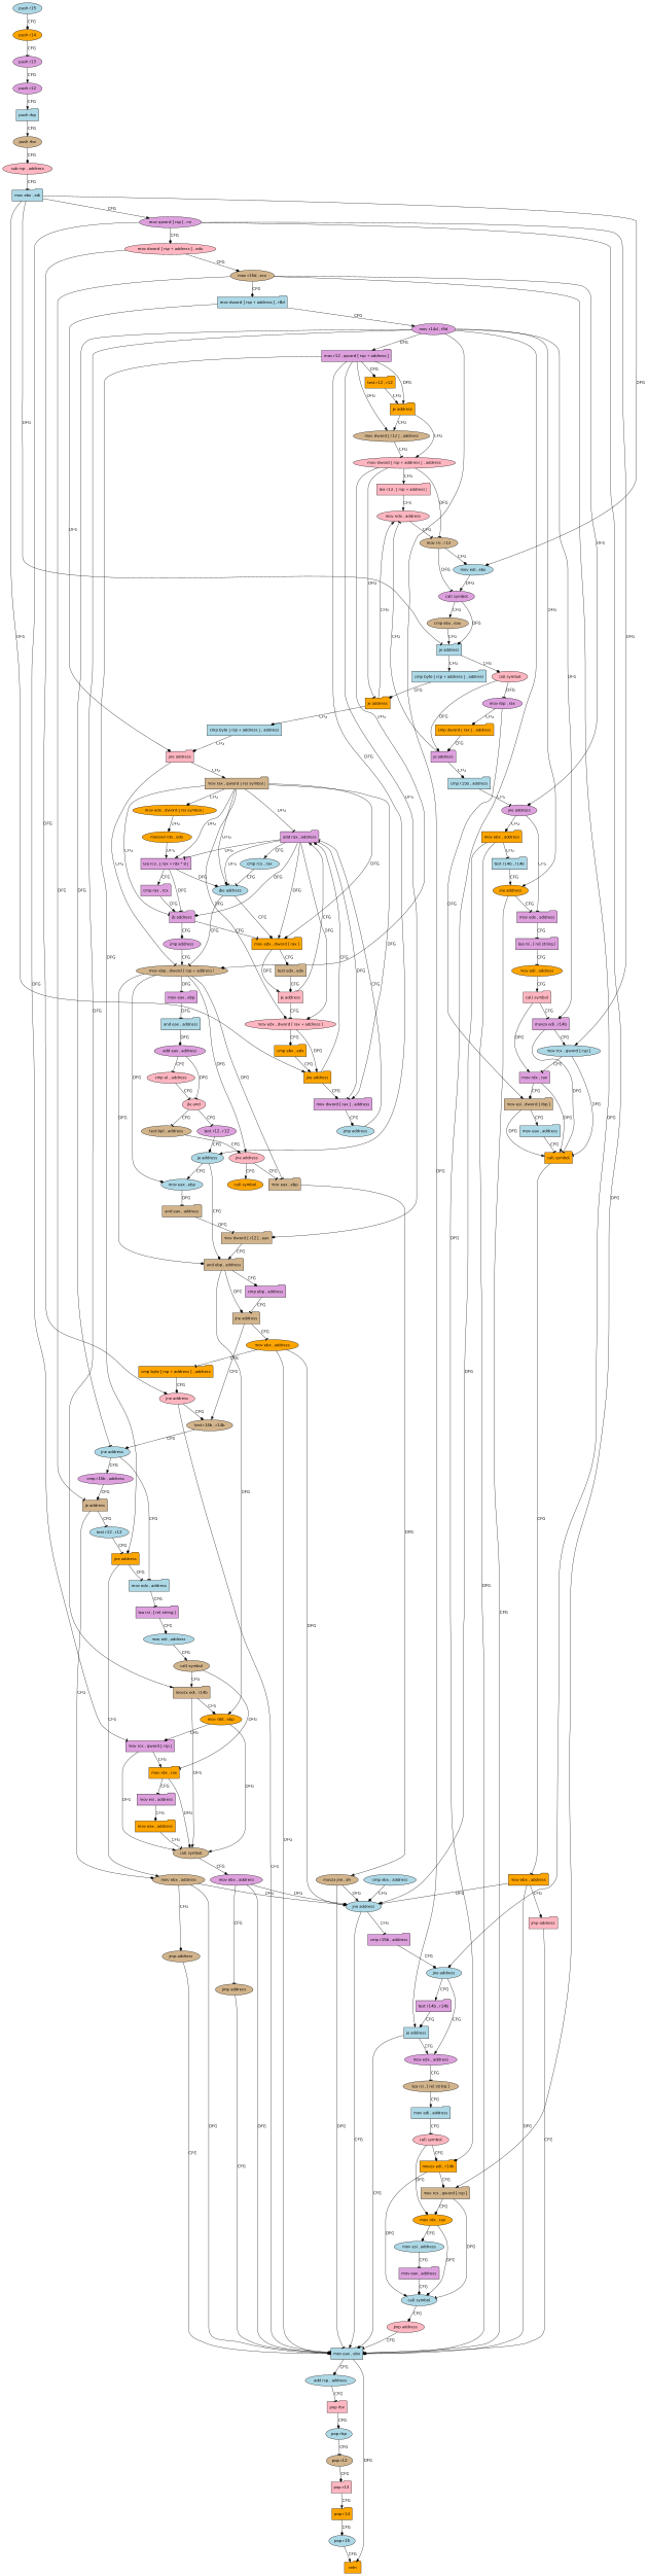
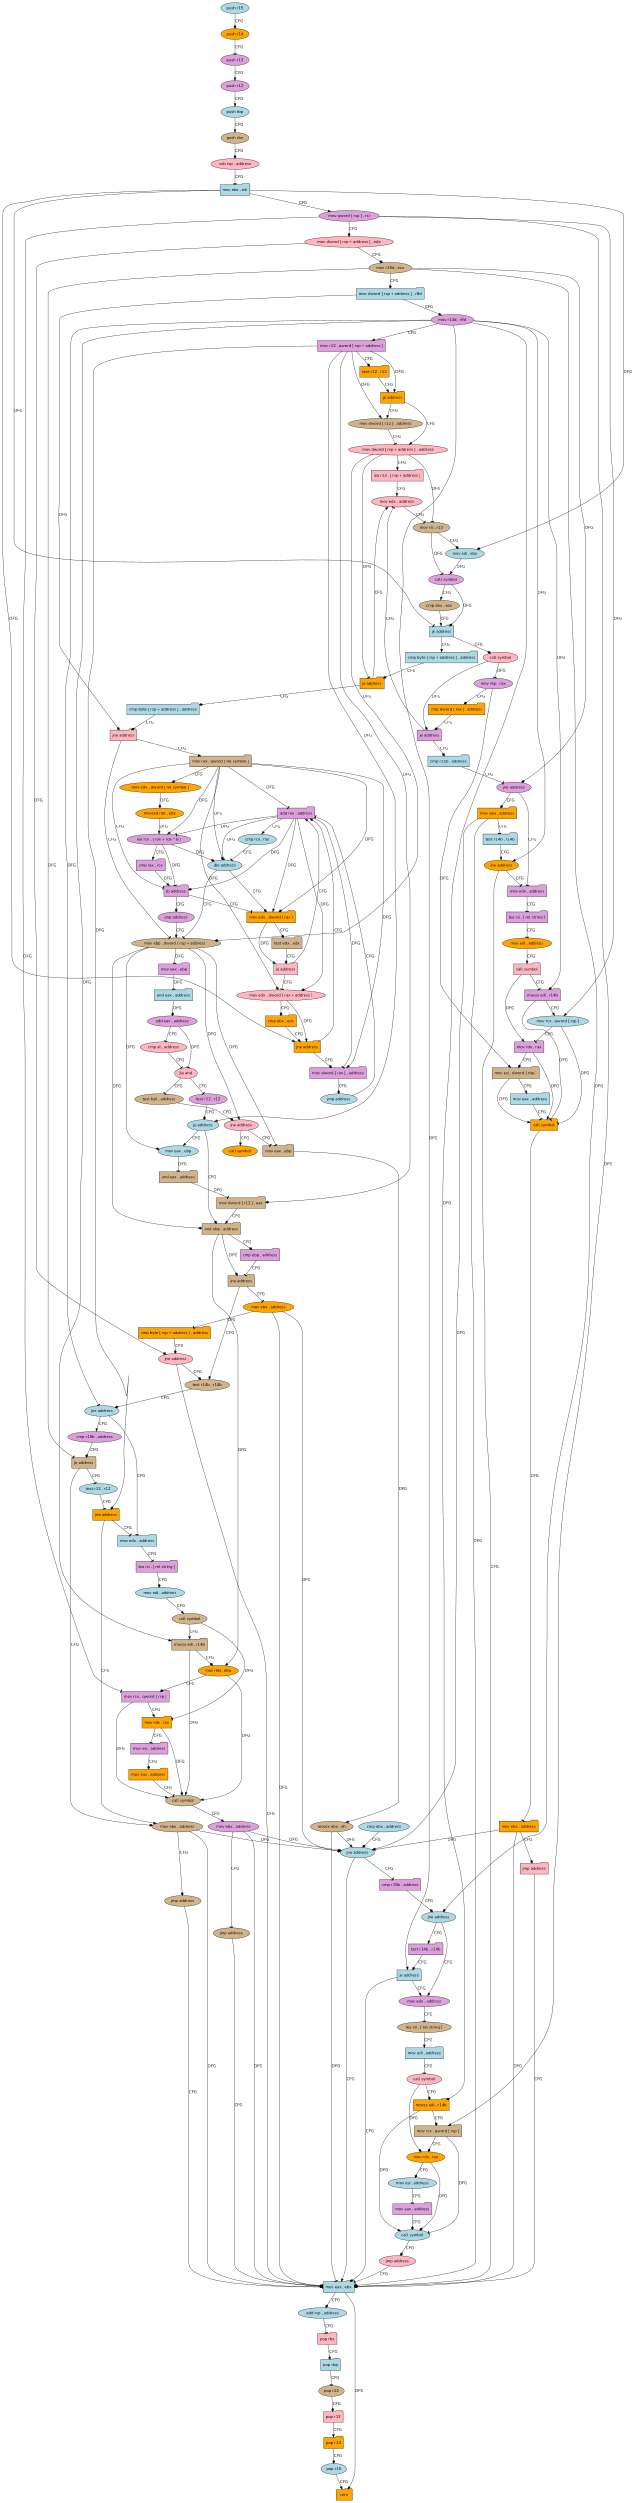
  digraph {
    fontname=Nunito
    node [fillcolor=lightblue fontname=Nunito shape=ellipse style=filled]
    edge [arrowhead=diamond fontname=Nunito]
    n1 [label="push r15"]
    n2 [fillcolor=orange label="push r14"]
    n3 [fillcolor=plum label="push r13"]
    n4 [fillcolor=plum label="push r12"]
-   n5 [label="push rbp" shape=folder]
+   n5 [label="push rbp"]
    n6 [fillcolor=tan label="push rbx"]
    n7 [fillcolor=lightpink label="sub rsp , address"]
    n8 [label="mov ebx , edi" shape=folder]
    n9 [fillcolor=plum label="mov qword [ rsp ] , rsi"]
    n10 [label="mov edi , ebx"]
    n11 [label="je address" shape=folder]
    n12 [fillcolor=orange label="jne address" shape=folder]
    n13 [fillcolor=lightpink label="mov dword [ rsp + address ] , edx"]
    n14 [label="mov rcx , qword [ rsp ]"]
    n15 [fillcolor=tan label="mov rcx , qword [ rsp ]" shape=folder]
    n16 [fillcolor=plum label="mov rcx , qword [ rsp ]" shape=folder]
    n17 [fillcolor=plum label="call symbol"]
    n18 [label="cmp byte [ rsp + address ] , address" shape=folder]
    n19 [fillcolor=lightpink label="call symbol"]
    n20 [fillcolor=plum label="add rax , address" shape=folder]
    n21 [fillcolor=plum label="mov dword [ rax ] , address" shape=folder]
    n22 [fillcolor=tan label="mov r15d , ecx"]
    n23 [fillcolor=lightpink label="jne address"]
    n24 [fillcolor=plum label="mov rdx , rax" shape=folder]
    n25 [fillcolor=orange label="call symbol" shape=folder]
    n26 [fillcolor=orange label="mov rdx , rax"]
    n27 [label="call symbol"]
    n28 [fillcolor=orange label="mov rdx , rax" shape=folder]
    n29 [fillcolor=tan label="call symbol"]
    n30 [label="mov dword [ rsp + address ] , r8d" shape=folder]
    n31 [fillcolor=plum label="jne address"]
    n32 [label="jne address"]
    n33 [fillcolor=tan label="je address" shape=folder]
    n34 [label="mov eax , ebx" shape=folder]
    n35 [fillcolor=tan label="test r14b , r14b"]
    n36 [fillcolor=plum label="mov r14d , r9d"]
    n37 [fillcolor=lightpink label="jne address" shape=folder]
    n38 [fillcolor=plum label="mov edx , address" shape=folder]
    n39 [fillcolor=orange label="mov ebx , address" shape=folder]
    n40 [fillcolor=plum label="mov edx , address"]
    n41 [fillcolor=plum label="test r14b , r14b" shape=folder]
    n42 [fillcolor=tan label="mov ebx , address"]
    n43 [label="test r12 , r12"]
    n44 [fillcolor=plum label="mov r12 , qword [ rsp + address ]" shape=folder]
    n45 [fillcolor=plum label="movzx edi , r14b" shape=folder]
    n46 [fillcolor=orange label="jne address"]
    n47 [label="jne address"]
    n48 [fillcolor=orange label="movzx edi , r14b" shape=folder]
    n49 [label="je address" shape=folder]
    n50 [fillcolor=tan label="movzx edi , r14b" shape=folder]
    n51 [fillcolor=tan label="mov ebp , dword [ rsp + address ]"]
    n52 [fillcolor=tan label="mov rax , qword [ rel symbol ]" shape=folder]
    n53 [fillcolor=orange label="test r12 , r12" shape=folder]
    n54 [fillcolor=orange label="je address" shape=folder]
    n55 [fillcolor=tan label="mov dword [ r12 ] , address"]
    n56 [label="je address"]
    n57 [fillcolor=tan label="mov dword [ r12 ] , eax" shape=folder]
    n58 [fillcolor=orange label="jne address" shape=folder]
    n59 [label="mov edx , address" shape=folder]
    n60 [fillcolor=plum label="cmp r15b , address"]
    n61 [fillcolor=orange label="mov r8d , ebp"]
    n62 [fillcolor=lightpink label="mov dword [ rsp + address ] , address"]
    n63 [fillcolor=tan label="and ebp , address" shape=folder]
    n64 [label="mov eax , ebp"]
    n65 [fillcolor=lightpink label="lea r13 , [ rsp + address ]" shape=folder]
    n66 [fillcolor=orange label="je address" shape=folder]
    n67 [fillcolor=tan label="mov rsi , r13"]
    n68 [fillcolor=lightpink label="mov edx , address"]
    n69 [label="cmp byte [ rsp + address ] , address" shape=folder]
    n70 [fillcolor=plum label="mov eax , ebp" shape=folder]
    n71 [fillcolor=lightpink label="jne address"]
    n72 [fillcolor=tan label="mov eax , ebp" shape=folder]
    n73 [fillcolor=plum label="mov rbp , rax"]
    n74 [fillcolor=plum label="je address" shape=folder]
    n75 [fillcolor=orange label="cmp dword [ rax ] , address" shape=folder]
    n76 [fillcolor=tan label="mov esi , dword [ rbp ]" shape=folder]
    n77 [label="cmp r15b , address" shape=folder]
    n78 [label="mov eax , address" shape=folder]
    n79 [fillcolor=tan label="cmp ebx , eax"]
    n80 [fillcolor=orange label="mov edx , dword [ rel symbol ]"]
-   n81 [fillcolor=plum label="lea rcx , [ rax + rdx * 8 ]" shape=folder]
+   n81 [fillcolor=plum label="lea rcx , [ rax + rdx * 8 ]"]
    n82 [fillcolor=plum label="jb address" shape=folder]
    n83 [fillcolor=orange label="mov edx , dword [ rax ]" shape=folder]
    n84 [fillcolor=lightpink label="mov edx , dword [ rax + address ]"]
    n85 [label="jbe address"]
    n86 [fillcolor=orange label="movsxd rdx , edx"]
    n87 [fillcolor=plum label="cmp rax , rcx" shape=folder]
    n88 [fillcolor=plum label="jmp address"]
    n89 [fillcolor=tan label="test edx , edx" shape=folder]
    n90 [fillcolor=lightpink label="je address" shape=folder]
    n91 [label="cmp rcx , rax"]
    n92 [fillcolor=orange label="cmp ebx , edx" shape=folder]
    n93 [label="jmp address"]
    n94 [label="and eax , address" shape=folder]
    n95 [fillcolor=orange label="call symbol"]
-   n96 [fillcolor=tan label="movzx jne , ah"]
+   n96 [fillcolor=tan label="movzx ebx , ah"]
    n97 [fillcolor=plum label="cmp ebp , address" shape=folder]
    n98 [fillcolor=tan label="jne address" shape=folder]
    n99 [fillcolor=tan label="and eax , address" shape=folder]
    n100 [fillcolor=plum label="lea rsi , [ rel string ]" shape=folder]
    n101 [label="test r14b , r14b" shape=folder]
    n102 [label="jne address"]
    n103 [fillcolor=orange label="mov edi , address"]
    n104 [label="add rsp , address"]
    n105 [fillcolor=orange label=retn shape=folder]
    n106 [fillcolor=plum label="cmp r15b , address" shape=folder]
    n107 [fillcolor=plum label="add eax , address"]
    n108 [fillcolor=lightpink label="cmp al , address"]
    n109 [fillcolor=lightpink label="jle and"]
    n110 [fillcolor=tan label="test bpl , address"]
    n111 [fillcolor=plum label="test r12 , r12"]
    n112 [fillcolor=lightpink label="call symbol" shape=folder]
    n113 [fillcolor=orange label="mov ebx , address" shape=folder]
    n114 [fillcolor=lightpink label="jmp address" shape=folder]
    n115 [fillcolor=lightpink label="pop rbx" shape=folder]
    n116 [fillcolor=orange label="mov ebx , address"]
-   n117 [label="pop rbp"]
+   n117 [label="pop rbp" shape=folder]
    n118 [fillcolor=tan label="pop r12"]
    n119 [fillcolor=lightpink label="pop r13" shape=folder]
    n120 [fillcolor=orange label="pop r14" shape=folder]
    n121 [label="pop r15"]
    n122 [label="cmp ebx , address"]
    n123 [fillcolor=orange label="cmp byte [ rsp + address ] , address" shape=folder]
    n124 [fillcolor=tan label="lea rsi , [ rel string ]"]
    n125 [label="mov edi , address" shape=folder]
    n126 [fillcolor=plum label="lea rsi , [ rel string ]" shape=folder]
    n127 [label="mov edi , address"]
    n128 [fillcolor=lightpink label="call symbol"]
    n129 [label="mov esi , address"]
    n130 [fillcolor=lightpink label="jmp address"]
    n131 [fillcolor=plum label="mov eax , address" shape=folder]
    n132 [fillcolor=tan label="call symbol"]
    n133 [fillcolor=plum label="mov esi , address" shape=folder]
    n134 [fillcolor=plum label="mov ebx , address"]
    n135 [fillcolor=orange label="mov eax , address" shape=folder]
    n136 [fillcolor=tan label="jmp address"]
    n137 [fillcolor=tan label="jmp address"]
    n1 -> n2 [label=CFG]
    n2 -> n3 [arrowhead=tee label=CFG]
    n3 -> n4 [arrowhead=normal label=CFG]
    n4 -> n5 [arrowhead=normal label=CFG]
    n5 -> n6 [arrowhead=normal label=CFG]
    n6 -> n7 [label=CFG]
    n7 -> n8 [arrowhead=tee label=CFG]
    n8 -> n9 [arrowhead=normal label=CFG]
    n8 -> n10 [label=DFG]
    n8 -> n11 [arrowhead=tee label=DFG]
    n8 -> n12 [arrowhead=normal label=DFG]
    n9 -> n13 [label=CFG]
    n9 -> n14 [arrowhead=normal label=DFG]
    n9 -> n15 [arrowhead=normal label=DFG]
    n9 -> n16 [arrowhead=tee label=DFG]
    n10 -> n17 [arrowhead=normal label=DFG]
    n11 -> n18 [arrowhead=normal label=CFG]
    n11 -> n19 [label=CFG]
    n12 -> n20 [label=CFG]
    n12 -> n21 [label=CFG]
    n13 -> n22 [label=CFG]
    n13 -> n23 [label=DFG]
    n14 -> n24 [arrowhead=tee label=CFG]
    n14 -> n25 [arrowhead=tee label=DFG]
    n15 -> n26 [label=CFG]
    n15 -> n27 [arrowhead=tee label=DFG]
    n16 -> n28 [arrowhead=normal label=CFG]
    n16 -> n29 [arrowhead=normal label=DFG]
    n17 -> n11 [label=DFG]
    n17 -> n79 [arrowhead=normal label=CFG]
    n18 -> n66 [label=CFG]
    n19 -> n73 [arrowhead=tee label=DFG]
    n19 -> n74 [label=DFG]
    n20 -> n21 [arrowhead=tee label=DFG]
    n20 -> n81 [arrowhead=tee label=DFG]
    n20 -> n82 [label=DFG]
    n20 -> n83 [arrowhead=normal label=DFG]
    n20 -> n84 [label=DFG]
    n20 -> n85 [arrowhead=tee label=DFG]
    n20 -> n91 [arrowhead=normal label=CFG]
    n21 -> n93 [label=CFG]
    n22 -> n30 [label=CFG]
    n22 -> n31 [label=DFG]
    n22 -> n32 [label=DFG]
    n22 -> n33 [arrowhead=tee label=DFG]
    n23 -> n34 [label=CFG]
    n23 -> n35 [label=CFG]
    n24 -> n25 [arrowhead=normal label=DFG]
    n24 -> n76 [label=CFG]
    n25 -> n113 [arrowhead=tee label=CFG]
    n26 -> n27 [label=DFG]
    n26 -> n129 [label=CFG]
    n27 -> n130 [label=CFG]
    n28 -> n29 [label=DFG]
    n28 -> n133 [arrowhead=tee label=CFG]
    n29 -> n134 [arrowhead=normal label=CFG]
    n30 -> n36 [arrowhead=normal label=CFG]
    n30 -> n37 [label=DFG]
    n31 -> n38 [arrowhead=tee label=CFG]
    n31 -> n39 [label=CFG]
    n32 -> n40 [arrowhead=normal label=CFG]
    n32 -> n41 [arrowhead=normal label=CFG]
    n33 -> n42 [label=CFG]
    n33 -> n43 [arrowhead=tee label=CFG]
    n34 -> n104 [label=CFG]
    n34 -> n105 [arrowhead=normal label=DFG]
    n35 -> n47 [label=CFG]
    n36 -> n44 [arrowhead=normal label=CFG]
    n36 -> n45 [label=DFG]
    n36 -> n46 [arrowhead=normal label=DFG]
    n36 -> n47 [arrowhead=tee label=DFG]
    n36 -> n48 [label=DFG]
    n36 -> n49 [arrowhead=normal label=DFG]
    n36 -> n50 [arrowhead=normal label=DFG]
    n37 -> n51 [arrowhead=tee label=CFG]
    n37 -> n52 [arrowhead=normal label=CFG]
    n38 -> n100 [arrowhead=tee label=CFG]
    n39 -> n34 [label=DFG]
    n39 -> n101 [arrowhead=tee label=CFG]
    n39 -> n102 [arrowhead=normal label=DFG]
    n40 -> n124 [arrowhead=tee label=CFG]
    n41 -> n49 [label=CFG]
    n42 -> n34 [arrowhead=tee label=DFG]
    n42 -> n102 [arrowhead=normal label=DFG]
    n42 -> n137 [label=CFG]
    n43 -> n58 [arrowhead=tee label=CFG]
    n44 -> n53 [label=CFG]
    n44 -> n54 [arrowhead=normal label=DFG]
    n44 -> n55 [arrowhead=normal label=DFG]
    n44 -> n56 [arrowhead=normal label=DFG]
    n44 -> n57 [label=DFG]
    n44 -> n58 [label=DFG]
    n45 -> n14 [arrowhead=normal label=CFG]
    n45 -> n25 [arrowhead=tee label=DFG]
    n46 -> n34 [arrowhead=tee label=CFG]
    n46 -> n38 [arrowhead=tee label=CFG]
    n47 -> n59 [arrowhead=tee label=CFG]
    n47 -> n60 [arrowhead=normal label=CFG]
    n48 -> n15 [label=CFG]
    n48 -> n27 [arrowhead=normal label=DFG]
    n49 -> n34 [label=CFG]
    n49 -> n40 [arrowhead=normal label=CFG]
    n50 -> n29 [arrowhead=normal label=DFG]
    n50 -> n61 [label=CFG]
    n51 -> n63 [label=DFG]
    n51 -> n64 [label=DFG]
    n51 -> n70 [arrowhead=tee label=DFG]
    n51 -> n71 [arrowhead=normal label=DFG]
    n51 -> n72 [arrowhead=tee label=DFG]
    n52 -> n20 [arrowhead=tee label=DFG]
    n52 -> n21 [arrowhead=normal label=DFG]
    n52 -> n80 [label=CFG]
    n52 -> n81 [arrowhead=normal label=DFG]
    n52 -> n82 [arrowhead=tee label=CFG]
    n52 -> n83 [label=DFG]
    n52 -> n84 [label=DFG]
    n52 -> n85 [label=DFG]
    n53 -> n54 [arrowhead=normal label=CFG]
    n54 -> n55 [arrowhead=normal label=CFG]
    n54 -> n62 [arrowhead=normal label=CFG]
    n55 -> n62 [arrowhead=tee label=CFG]
    n56 -> n63 [label=CFG]
    n56 -> n64 [arrowhead=normal label=CFG]
    n57 -> n63 [arrowhead=normal label=CFG]
    n58 -> n42 [arrowhead=normal label=CFG]
    n58 -> n59 [arrowhead=tee label=CFG]
    n59 -> n126 [arrowhead=tee label=CFG]
    n60 -> n33 [label=CFG]
    n61 -> n16 [label=CFG]
    n61 -> n29 [arrowhead=normal label=DFG]
    n62 -> n51 [label=DFG]
    n62 -> n65 [arrowhead=normal label=CFG]
    n62 -> n66 [arrowhead=tee label=DFG]
    n62 -> n67 [arrowhead=tee label=DFG]
    n63 -> n61 [arrowhead=normal label=DFG]
    n63 -> n97 [label=CFG]
    n63 -> n98 [label=DFG]
    n64 -> n99 [arrowhead=tee label=DFG]
    n65 -> n68 [arrowhead=normal label=CFG]
    n66 -> n68 [arrowhead=normal label=CFG]
    n66 -> n69 [label=CFG]
    n67 -> n10 [label=CFG]
    n67 -> n17 [arrowhead=tee label=DFG]
    n68 -> n67 [arrowhead=tee label=CFG]
    n69 -> n37 [label=CFG]
    n70 -> n94 [arrowhead=tee label=DFG]
    n71 -> n72 [arrowhead=tee label=CFG]
    n71 -> n95 [arrowhead=normal label=CFG]
    n72 -> n96 [arrowhead=normal label=DFG]
    n73 -> n75 [label=CFG]
    n73 -> n76 [arrowhead=normal label=DFG]
    n74 -> n68 [arrowhead=tee label=CFG]
    n74 -> n77 [label=CFG]
    n75 -> n74 [label=CFG]
    n76 -> n25 [arrowhead=normal label=DFG]
    n76 -> n78 [arrowhead=normal label=CFG]
    n77 -> n31 [arrowhead=tee label=CFG]
    n78 -> n25 [arrowhead=tee label=CFG]
    n79 -> n11 [arrowhead=normal label=CFG]
    n80 -> n86 [label=DFG]
    n81 -> n82 [arrowhead=tee label=DFG]
    n81 -> n85 [label=DFG]
    n81 -> n87 [arrowhead=normal label=CFG]
    n82 -> n83 [arrowhead=tee label=CFG]
    n82 -> n88 [label=CFG]
    n83 -> n89 [label=CFG]
    n83 -> n90 [arrowhead=normal label=DFG]
    n84 -> n12 [arrowhead=normal label=DFG]
    n84 -> n92 [label=CFG]
    n85 -> n51 [arrowhead=tee label=CFG]
    n85 -> n83 [label=CFG]
    n86 -> n81 [arrowhead=normal label=DFG]
    n87 -> n82 [arrowhead=normal label=CFG]
    n88 -> n51 [arrowhead=normal label=CFG]
    n89 -> n90 [label=CFG]
    n90 -> n20 [arrowhead=normal label=CFG]
    n90 -> n84 [arrowhead=tee label=CFG]
    n91 -> n85 [arrowhead=tee label=CFG]
    n92 -> n12 [arrowhead=normal label=CFG]
    n93 -> n20 [arrowhead=tee label=CFG]
    n94 -> n107 [label=DFG]
    n96 -> n34 [arrowhead=tee label=DFG]
    n96 -> n102 [arrowhead=normal label=DFG]
    n97 -> n98 [arrowhead=tee label=CFG]
    n98 -> n35 [arrowhead=normal label=CFG]
    n98 -> n116 [arrowhead=tee label=CFG]
    n99 -> n57 [arrowhead=tee label=DFG]
    n100 -> n103 [arrowhead=tee label=CFG]
    n101 -> n46 [arrowhead=normal label=CFG]
    n102 -> n34 [arrowhead=normal label=CFG]
    n102 -> n106 [arrowhead=tee label=CFG]
    n103 -> n112 [arrowhead=normal label=CFG]
    n104 -> n115 [arrowhead=tee label=CFG]
    n106 -> n32 [label=CFG]
    n107 -> n108 [arrowhead=tee label=CFG]
    n107 -> n109 [arrowhead=tee label=DFG]
    n108 -> n109 [arrowhead=tee label=CFG]
    n109 -> n110 [arrowhead=tee label=CFG]
    n109 -> n111 [arrowhead=tee label=CFG]
    n110 -> n71 [label=CFG]
    n111 -> n56 [label=CFG]
    n112 -> n24 [arrowhead=normal label=DFG]
    n112 -> n45 [arrowhead=tee label=CFG]
    n113 -> n34 [label=DFG]
    n113 -> n102 [arrowhead=normal label=DFG]
    n113 -> n114 [label=CFG]
    n114 -> n34 [arrowhead=normal label=CFG]
    n115 -> n117 [label=CFG]
    n116 -> n34 [label=DFG]
    n116 -> n102 [label=DFG]
    n116 -> n123 [arrowhead=tee label=CFG]
    n117 -> n118 [arrowhead=tee label=CFG]
    n118 -> n119 [label=CFG]
    n119 -> n120 [arrowhead=normal label=CFG]
    n120 -> n121 [label=CFG]
    n121 -> n105 [arrowhead=normal label=CFG]
    n122 -> n102 [label=CFG]
    n123 -> n23 [label=CFG]
    n124 -> n125 [arrowhead=normal label=CFG]
    n125 -> n128 [arrowhead=tee label=CFG]
    n126 -> n127 [label=CFG]
    n127 -> n132 [arrowhead=normal label=CFG]
    n128 -> n26 [label=DFG]
    n128 -> n48 [label=CFG]
    n129 -> n131 [arrowhead=tee label=CFG]
    n130 -> n34 [arrowhead=tee label=CFG]
    n131 -> n27 [label=CFG]
    n132 -> n28 [arrowhead=tee label=DFG]
    n132 -> n50 [arrowhead=normal label=CFG]
    n133 -> n135 [label=CFG]
    n134 -> n34 [arrowhead=tee label=DFG]
    n134 -> n102 [arrowhead=normal label=DFG]
    n134 -> n136 [arrowhead=tee label=CFG]
    n135 -> n29 [arrowhead=tee label=CFG]
    n136 -> n34 [arrowhead=tee label=CFG]
    n137 -> n34 [arrowhead=normal label=CFG]
  }
